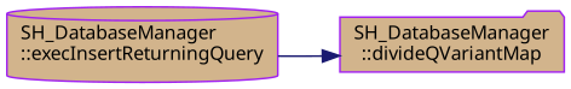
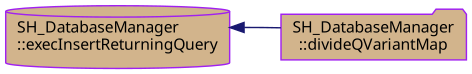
  digraph {
    rankdir=LR
    node [color=purple fillcolor=tan fontname=Verdana fontsize=11 style=filled]
    n1 [fontcolor=black height=0.2 label="SH_DatabaseManager\l::execInsertReturningQuery" shape=cylinder width=0.4]
    n2 [height=0.2 label="SH_DatabaseManager\l::divideQVariantMap" shape=folder width=0.4]
-   n1 -> n2 [color=midnightblue fontname=Verdana fontsize=11 labelfontname=Verdana labelfontsize=11 style=solid]
+   n2 -> n1 [color=midnightblue fontname=Verdana fontsize=11 labelfontname=Verdana labelfontsize=11 style=solid]
  }
